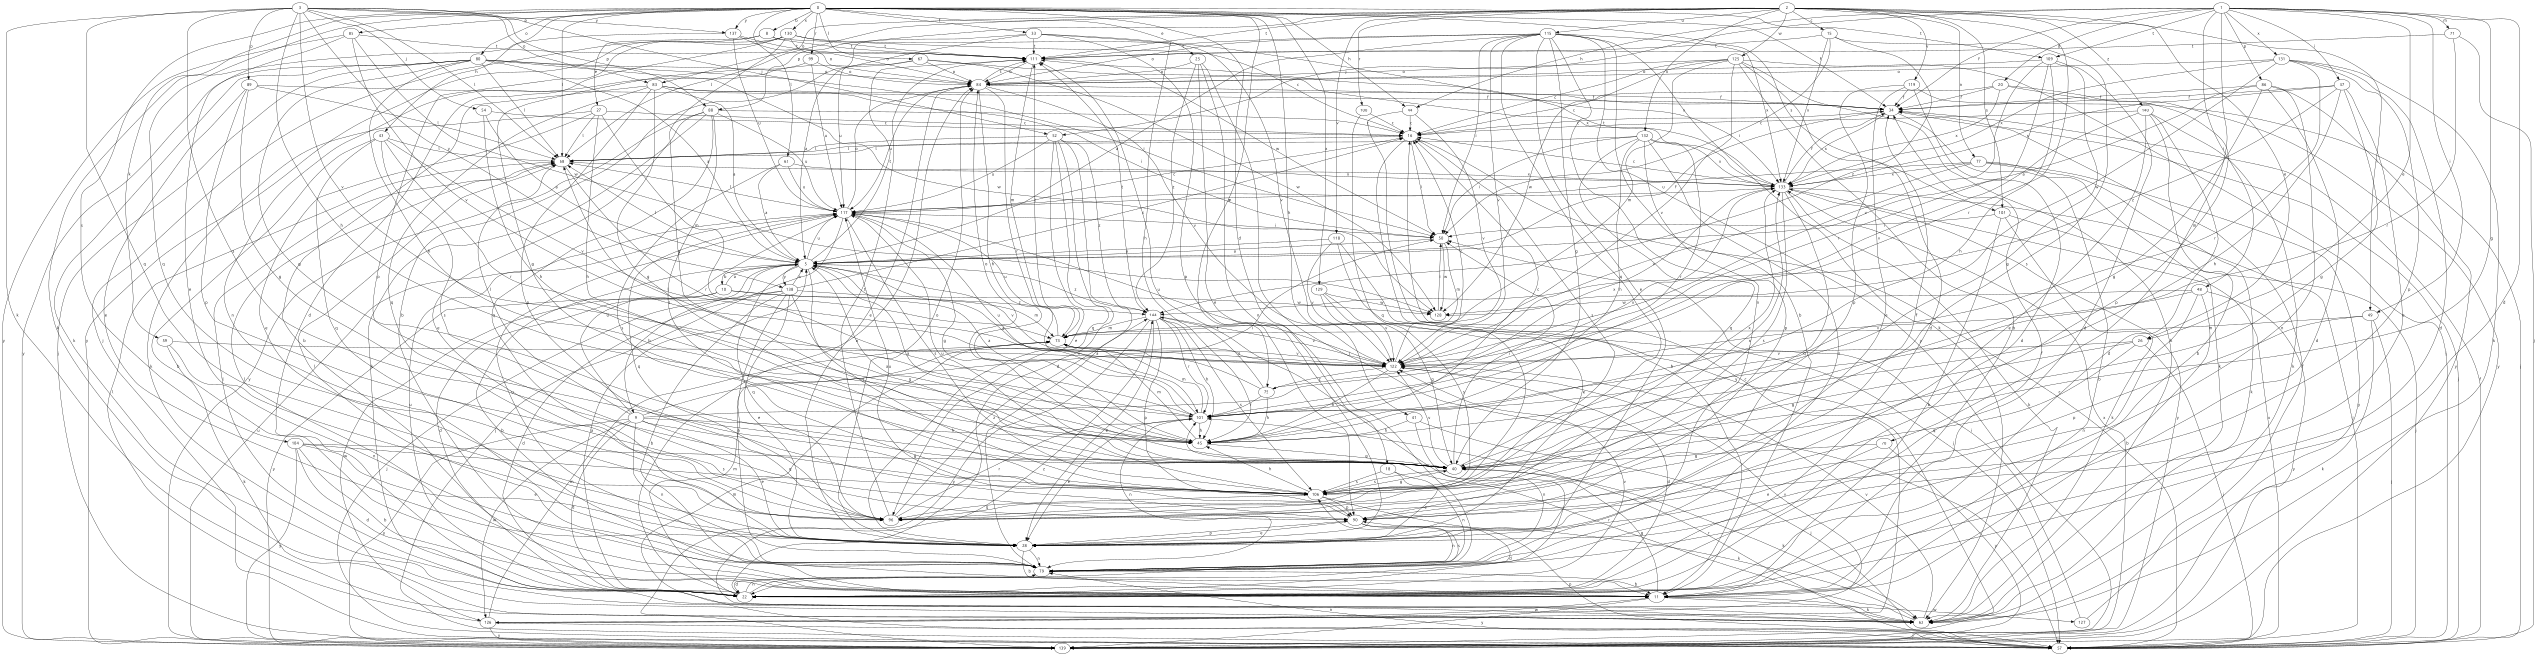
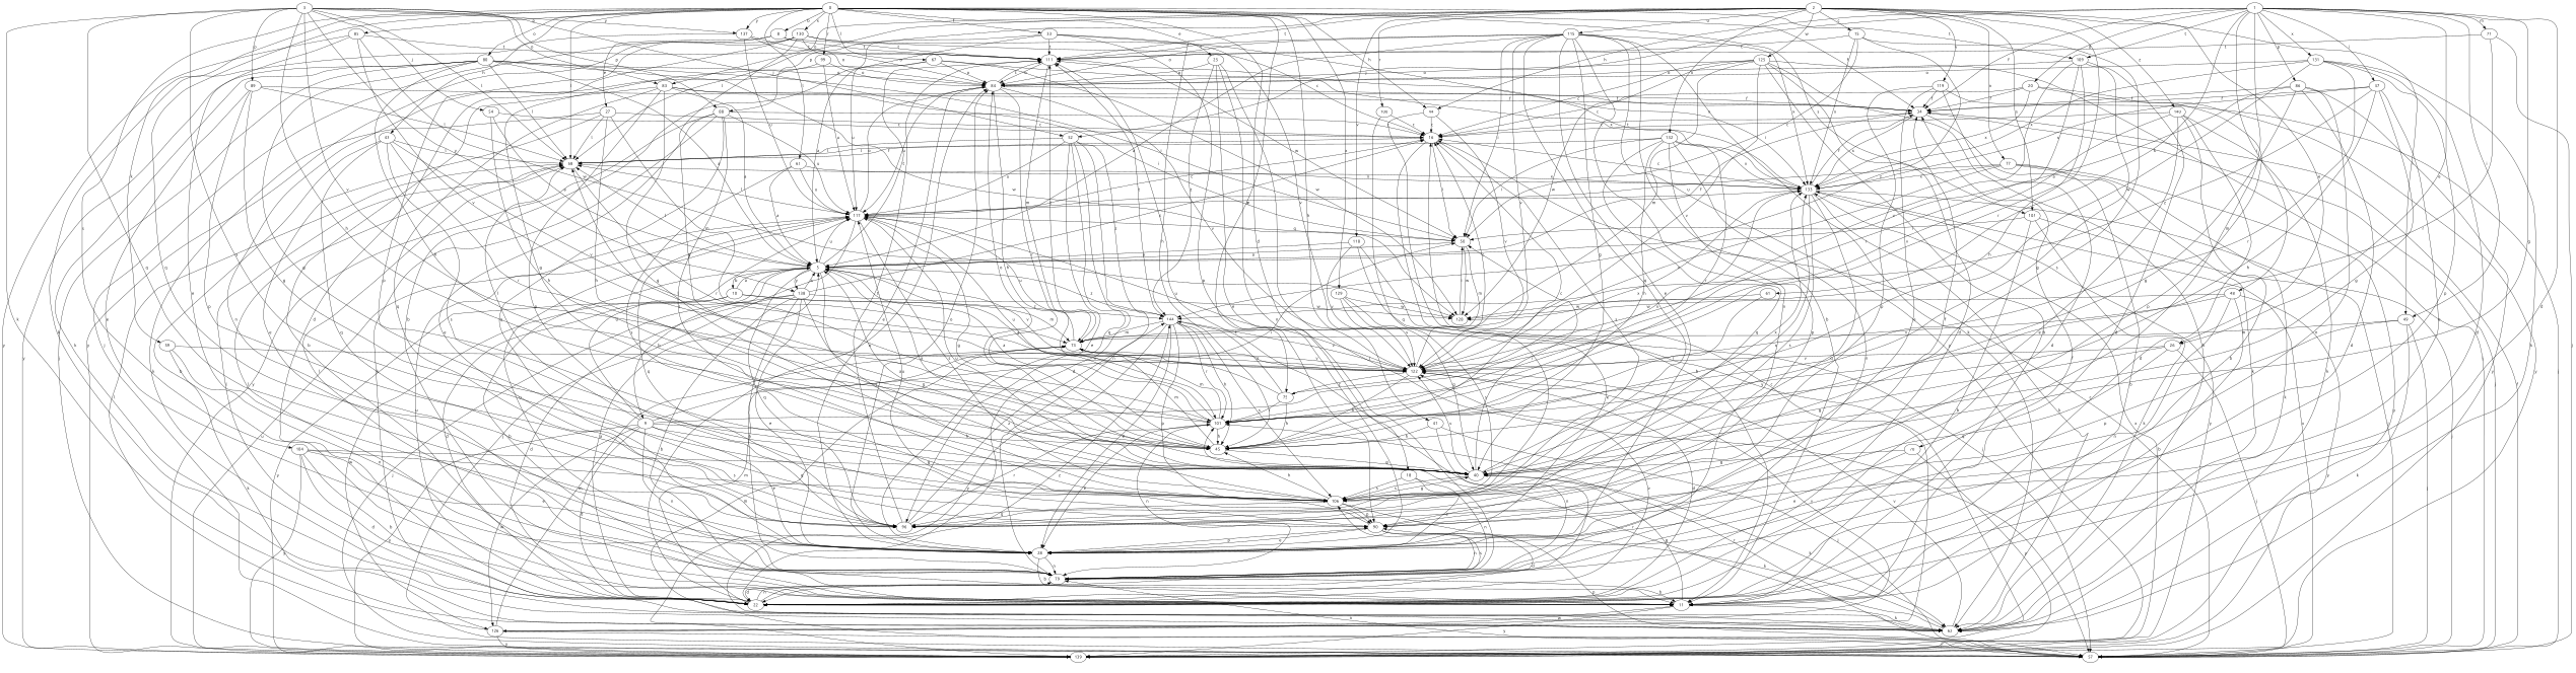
  strict digraph {
    fontname=Ubuntu
    node [fontname=Ubuntu]
    edge [fontname=Ubuntu]
    0
    8
    18
    25
    33
    34
    41
    43
    44
    59
    65
    67
    68
    75
    80
    85
    96
    99
    104
    105
    109
    129
    130
    137
    111
    16
    27
    57
    106
    28
    79
    144
    84
    45
    122
    5
    11
    90
    62
    133
    101
    139
    117
    128
    40
    50
    22
    1
    20
    26
    47
    48
    49
    52
+   61
    70
    71
    86
    131
    73
    2
    15
    77
    83
    88
    100
    115
    118
    119
    125
    132
    140
    3
    54
    89
    138
    9
    10
    126
-   127
    0 -> 8 [label=b]
    0 -> 18 [label=d]
    0 -> 25 [label=e]
    0 -> 33 [label=f]
    0 -> 34 [label=f]
    0 -> 41 [label=h]
    0 -> 43 [label=h]
    0 -> 44 [label=h]
    0 -> 59 [label=k]
    0 -> 65 [label=l]
    0 -> 67 [label=l]
    0 -> 68 [label=l]
    0 -> 75 [label=n]
    0 -> 80 [label=o]
    0 -> 85 [label=p]
    0 -> 96 [label=q]
    0 -> 99 [label=r]
    0 -> 104 [label=s]
    0 -> 105 [label=s]
    0 -> 109 [label=t]
    0 -> 129 [label=x]
    0 -> 130 [label=x]
    0 -> 137 [label=y]
    8 -> 111 [label=t]
    8 -> 16 [label=c]
    8 -> 27 [label=e]
    8 -> 57 [label=j]
    18 -> 106 [label=s]
    18 -> 28 [label=e]
    18 -> 79 [label=n]
    25 -> 57 [label=j]
    25 -> 28 [label=e]
    25 -> 79 [label=n]
    25 -> 144 [label=z]
    25 -> 84 [label=o]
    33 -> 111 [label=t]
    33 -> 45 [label=h]
    33 -> 122 [label=v]
    33 -> 5 [label=a]
    33 -> 11 [label=b]
    33 -> 90 [label=p]
    34 -> 16 [label=c]
    34 -> 57 [label=j]
    34 -> 62 [label=k]
    34 -> 133 [label=x]
    41 -> 57 [label=j]
    41 -> 79 [label=n]
    41 -> 45 [label=h]
    43 -> 68 [label=l]
    43 -> 96 [label=q]
    43 -> 106 [label=s]
    43 -> 122 [label=v]
    43 -> 11 [label=b]
    43 -> 101 [label=r]
    44 -> 16 [label=c]
    44 -> 122 [label=v]
    44 -> 139 [label=y]
    59 -> 79 [label=n]
    59 -> 122 [label=v]
    59 -> 62 [label=k]
    65 -> 106 [label=s]
    65 -> 5 [label=a]
    65 -> 133 [label=x]
    65 -> 117 [label=u]
    67 -> 79 [label=n]
    67 -> 84 [label=o]
    67 -> 133 [label=x]
    67 -> 117 [label=u]
    67 -> 128 [label=w]
    68 -> 133 [label=x]
    68 -> 101 [label=r]
    75 -> 144 [label=z]
    75 -> 45 [label=h]
    75 -> 5 [label=a]
    75 -> 133 [label=x]
    75 -> 101 [label=r]
    80 -> 68 [label=l]
    80 -> 57 [label=j]
    80 -> 84 [label=o]
    80 -> 45 [label=h]
    80 -> 5 [label=a]
    80 -> 62 [label=k]
    80 -> 139 [label=y]
    80 -> 128 [label=w]
    80 -> 40 [label=g]
    80 -> 50 [label=i]
    85 -> 111 [label=t]
    85 -> 28 [label=e]
    85 -> 122 [label=v]
    85 -> 139 [label=y]
    85 -> 128 [label=w]
    96 -> 34 [label=f]
    96 -> 111 [label=t]
    96 -> 144 [label=z]
    96 -> 101 [label=r]
    99 -> 84 [label=o]
    99 -> 117 [label=u]
    99 -> 40 [label=g]
    104 -> 106 [label=s]
    104 -> 28 [label=e]
    104 -> 11 [label=b]
    104 -> 139 [label=y]
    104 -> 40 [label=g]
    104 -> 22 [label=d]
    105 -> 57 [label=j]
    105 -> 11 [label=b]
    105 -> 62 [label=k]
    105 -> 50 [label=i]
    109 -> 84 [label=o]
    109 -> 45 [label=h]
    109 -> 122 [label=v]
    109 -> 101 [label=r]
    109 -> 40 [label=g]
    109 -> 22 [label=d]
    129 -> 106 [label=s]
    129 -> 122 [label=v]
    129 -> 128 [label=w]
    129 -> 40 [label=g]
    130 -> 111 [label=t]
    130 -> 84 [label=o]
    130 -> 90 [label=p]
    130 -> 133 [label=x]
    130 -> 139 [label=y]
    130 -> 40 [label=g]
    130 -> 22 [label=d]
    137 -> 111 [label=t]
    137 -> 84 [label=o]
    137 -> 62 [label=k]
    137 -> 117 [label=u]
    111 -> 84 [label=o]
    111 -> 50 [label=w]
    111 -> 73 [label=m]
    16 -> 68 [label=l]
    16 -> 106 [label=s]
    16 -> 11 [label=b]
    16 -> 50 [label=i]
    27 -> 68 [label=l]
    27 -> 16 [label=c]
    27 -> 28 [label=e]
    27 -> 45 [label=h]
    27 -> 62 [label=k]
    27 -> 73 [label=m]
    57 -> 34 [label=f]
    57 -> 16 [label=c]
    57 -> 79 [label=n]
    57 -> 90 [label=p]
    57 -> 133 [label=x]
    57 -> 101 [label=r]
    57 -> 73 [label=m]
    106 -> 96 [label=q]
    106 -> 45 [label=h]
    106 -> 90 [label=p]
    106 -> 62 [label=k]
    106 -> 133 [label=x]
    106 -> 117 [label=u]
    106 -> 40 [label=g]
    28 -> 79 [label=n]
    28 -> 84 [label=o]
    28 -> 11 [label=b]
    28 -> 90 [label=p]
    79 -> 68 [label=l]
    79 -> 11 [label=b]
    79 -> 117 [label=u]
    79 -> 22 [label=d]
    144 -> 111 [label=t]
    144 -> 106 [label=s]
    144 -> 28 [label=e]
    144 -> 45 [label=h]
    144 -> 122 [label=v]
    144 -> 90 [label=p]
    144 -> 101 [label=r]
    144 -> 139 [label=y]
    144 -> 73 [label=m]
    84 -> 34 [label=f]
    84 -> 111 [label=t]
    84 -> 28 [label=e]
    84 -> 45 [label=h]
    84 -> 122 [label=v]
    84 -> 101 [label=r]
    84 -> 117 [label=u]
    45 -> 16 [label=c]
    45 -> 84 [label=o]
    45 -> 5 [label=a]
    45 -> 40 [label=g]
    45 -> 73 [label=m]
    122 -> 75 [label=z]
    122 -> 16 [label=c]
    122 -> 45 [label=h]
    122 -> 117 [label=u]
    122 -> 22 [label=d]
    5 -> 34 [label=f]
    5 -> 68 [label=l]
    5 -> 96 [label=q]
    5 -> 111 [label=t]
    5 -> 106 [label=s]
    5 -> 144 [label=z]
    5 -> 122 [label=v]
    5 -> 11 [label=b]
    5 -> 117 [label=u]
    5 -> 22 [label=d]
    5 -> 138 [label=y]
    5 -> 9 [label=b]
    5 -> 10 [label=b]
    11 -> 34 [label=f]
    11 -> 68 [label=l]
    11 -> 62 [label=k]
    11 -> 139 [label=y]
    11 -> 40 [label=g]
    11 -> 126 [label=w]
-   11 -> 127 [label=w]
    90 -> 28 [label=e]
    90 -> 79 [label=n]
    90 -> 117 [label=u]
    90 -> 22 [label=d]
    62 -> 144 [label=z]
    62 -> 122 [label=v]
    62 -> 101 [label=r]
    133 -> 34 [label=f]
    133 -> 96 [label=q]
    133 -> 111 [label=t]
    133 -> 16 [label=c]
    133 -> 57 [label=j]
    133 -> 106 [label=s]
    133 -> 62 [label=k]
    133 -> 139 [label=y]
    133 -> 117 [label=u]
    101 -> 68 [label=l]
    101 -> 28 [label=e]
    101 -> 79 [label=n]
    101 -> 45 [label=h]
    101 -> 5 [label=a]
    101 -> 117 [label=u]
    101 -> 73 [label=m]
    139 -> 133 [label=x]
    139 -> 117 [label=u]
    117 -> 68 [label=l]
    117 -> 96 [label=q]
    117 -> 16 [label=c]
    117 -> 57 [label=j]
    117 -> 106 [label=s]
    117 -> 84 [label=o]
    117 -> 40 [label=g]
-   117 -> 50 [label=i]
+   117 -> 50 [label=q]
    128 -> 50 [label=i]
    40 -> 106 [label=s]
    40 -> 122 [label=v]
    40 -> 5 [label=a]
    40 -> 62 [label=k]
    40 -> 133 [label=x]
    40 -> 50 [label=i]
    50 -> 5 [label=a]
    50 -> 128 [label=w]
    50 -> 73 [label=m]
    22 -> 68 [label=l]
    22 -> 111 [label=t]
    22 -> 106 [label=s]
    22 -> 79 [label=n]
    22 -> 84 [label=o]
    22 -> 122 [label=v]
    22 -> 5 [label=a]
    22 -> 117 [label=u]
    22 -> 73 [label=m]
    1 -> 34 [label=f]
    1 -> 44 [label=h]
    1 -> 109 [label=t]
    1 -> 40 [label=g]
    1 -> 22 [label=d]
    1 -> 20 [label=d]
    1 -> 26 [label=e]
    1 -> 47 [label=i]
    1 -> 48 [label=i]
    1 -> 49 [label=i]
    1 -> 52 [label=j]
+   1 -> 61 [label=k]
    1 -> 70 [label=m]
    1 -> 71 [label=m]
    1 -> 86 [label=p]
    1 -> 131 [label=x]
    20 -> 34 [label=f]
    20 -> 16 [label=c]
    20 -> 90 [label=p]
    20 -> 133 [label=x]
    20 -> 139 [label=y]
    26 -> 96 [label=q]
    26 -> 57 [label=j]
    26 -> 122 [label=v]
    26 -> 40 [label=g]
    47 -> 34 [label=f]
    47 -> 28 [label=e]
    47 -> 144 [label=z]
    47 -> 45 [label=h]
    47 -> 133 [label=x]
    47 -> 40 [label=g]
    48 -> 79 [label=n]
    48 -> 122 [label=v]
    48 -> 11 [label=b]
    48 -> 139 [label=y]
    48 -> 128 [label=w]
    49 -> 57 [label=j]
    49 -> 90 [label=p]
    49 -> 62 [label=k]
    49 -> 73 [label=m]
    52 -> 68 [label=l]
    52 -> 96 [label=q]
    52 -> 28 [label=e]
-   52 -> 79 [label=a]
+   52 -> 79 [label=n]
    52 -> 144 [label=z]
    52 -> 117 [label=u]
    52 -> 22 [label=d]
+   61 -> 101 [label=r]
+   61 -> 128 [label=w]
    70 -> 28 [label=e]
    70 -> 139 [label=y]
    70 -> 40 [label=g]
    71 -> 111 [label=t]
    71 -> 57 [label=j]
    71 -> 101 [label=r]
    86 -> 34 [label=f]
    86 -> 79 [label=n]
    86 -> 5 [label=a]
    86 -> 139 [label=y]
    86 -> 40 [label=g]
    86 -> 22 [label=d]
    131 -> 84 [label=o]
    131 -> 90 [label=p]
    131 -> 62 [label=k]
    131 -> 133 [label=x]
    131 -> 101 [label=r]
    131 -> 128 [label=w]
    131 -> 22 [label=d]
    73 -> 111 [label=t]
    73 -> 122 [label=v]
    73 -> 117 [label=u]
    2 -> 68 [label=l]
    2 -> 105 [label=s]
    2 -> 111 [label=t]
    2 -> 101 [label=r]
    2 -> 26 [label=e]
    2 -> 49 [label=i]
    2 -> 15 [label=c]
    2 -> 77 [label=n]
    2 -> 83 [label=o]
    2 -> 88 [label=p]
    2 -> 100 [label=r]
    2 -> 115 [label=u]
    2 -> 118 [label=v]
    2 -> 119 [label=v]
    2 -> 125 [label=w]
    2 -> 132 [label=x]
    2 -> 140 [label=z]
    15 -> 111 [label=t]
    15 -> 106 [label=s]
    15 -> 144 [label=z]
    15 -> 133 [label=x]
    15 -> 50 [label=i]
    77 -> 122 [label=v]
    77 -> 11 [label=b]
    77 -> 62 [label=k]
    77 -> 133 [label=x]
    77 -> 139 [label=y]
    77 -> 117 [label=u]
    83 -> 34 [label=f]
    83 -> 96 [label=q]
    83 -> 5 [label=a]
    83 -> 11 [label=b]
    83 -> 90 [label=p]
    83 -> 40 [label=g]
    83 -> 50 [label=i]
    88 -> 96 [label=q]
    88 -> 16 [label=c]
    88 -> 106 [label=s]
    88 -> 28 [label=e]
    88 -> 62 [label=k]
    88 -> 139 [label=y]
    88 -> 117 [label=u]
    100 -> 96 [label=q]
    100 -> 16 [label=c]
    115 -> 96 [label=q]
    115 -> 111 [label=t]
    115 -> 28 [label=e]
    115 -> 79 [label=n]
    115 -> 84 [label=o]
    115 -> 122 [label=v]
    115 -> 5 [label=a]
    115 -> 11 [label=b]
    115 -> 62 [label=k]
    115 -> 133 [label=x]
    115 -> 139 [label=y]
    115 -> 40 [label=g]
    115 -> 50 [label=i]
    118 -> 57 [label=j]
    118 -> 28 [label=e]
    118 -> 122 [label=v]
    118 -> 5 [label=a]
    119 -> 34 [label=f]
    119 -> 57 [label=j]
    119 -> 28 [label=e]
    119 -> 90 [label=p]
    119 -> 22 [label=d]
    125 -> 16 [label=c]
    125 -> 57 [label=j]
    125 -> 84 [label=o]
    125 -> 122 [label=v]
    125 -> 11 [label=b]
    125 -> 62 [label=k]
    125 -> 128 [label=w]
    125 -> 22 [label=d]
    125 -> 73 [label=m]
-   132 -> 68 [label=l]
+   132 -> 68 [label=f]
    132 -> 96 [label=q]
    132 -> 79 [label=n]
    132 -> 45 [label=h]
    132 -> 90 [label=p]
    132 -> 133 [label=x]
    132 -> 101 [label=r]
    132 -> 50 [label=i]
    140 -> 16 [label=c]
    140 -> 28 [label=e]
    140 -> 122 [label=v]
    140 -> 11 [label=b]
    140 -> 62 [label=k]
    140 -> 22 [label=d]
    3 -> 68 [label=l]
    3 -> 96 [label=q]
    3 -> 137 [label=y]
    3 -> 106 [label=s]
    3 -> 45 [label=h]
    3 -> 122 [label=v]
    3 -> 62 [label=k]
    3 -> 52 [label=j]
    3 -> 83 [label=o]
    3 -> 88 [label=p]
    3 -> 54 [label=j]
    3 -> 89 [label=p]
    3 -> 138 [label=y]
    54 -> 16 [label=c]
    54 -> 45 [label=h]
    54 -> 5 [label=a]
    89 -> 34 [label=f]
    89 -> 68 [label=l]
    89 -> 28 [label=e]
    89 -> 90 [label=p]
    89 -> 40 [label=g]
    138 -> 16 [label=c]
    138 -> 57 [label=j]
    138 -> 28 [label=e]
    138 -> 79 [label=n]
    138 -> 5 [label=a]
    138 -> 11 [label=b]
    138 -> 128 [label=w]
    138 -> 40 [label=g]
    138 -> 22 [label=d]
    9 -> 68 [label=l]
    9 -> 96 [label=q]
    9 -> 28 [label=e]
    9 -> 79 [label=n]
    9 -> 45 [label=h]
    9 -> 133 [label=x]
    9 -> 139 [label=y]
    9 -> 117 [label=u]
    9 -> 50 [label=i]
    9 -> 22 [label=d]
    9 -> 126 [label=w]
    10 -> 144 [label=z]
    10 -> 5 [label=a]
    10 -> 139 [label=y]
    10 -> 73 [label=m]
    10 -> 126 [label=w]
    126 -> 68 [label=l]
    126 -> 16 [label=c]
    126 -> 57 [label=j]
    126 -> 122 [label=v]
    126 -> 139 [label=y]
    126 -> 73 [label=m]
-   127 -> 34 [label=f]
-   127 -> 50 [label=i]
  }
